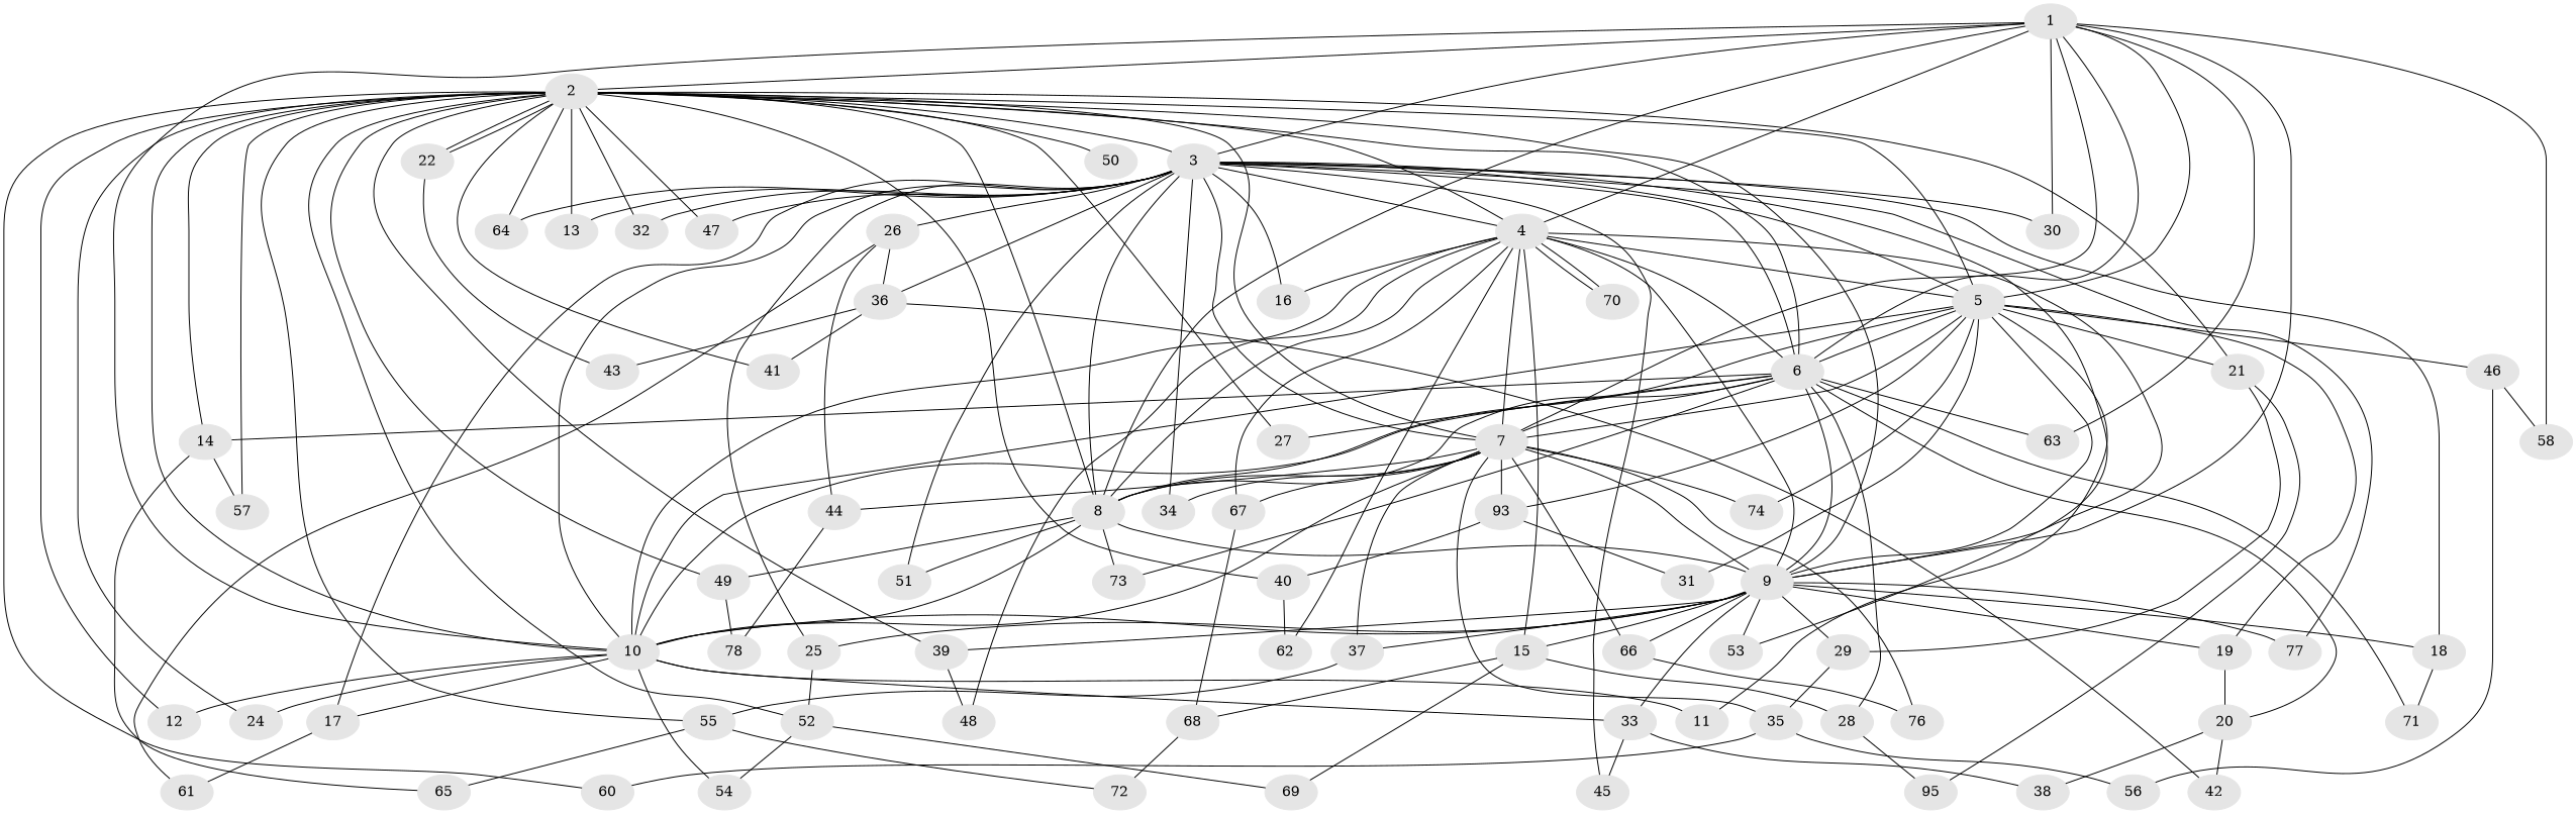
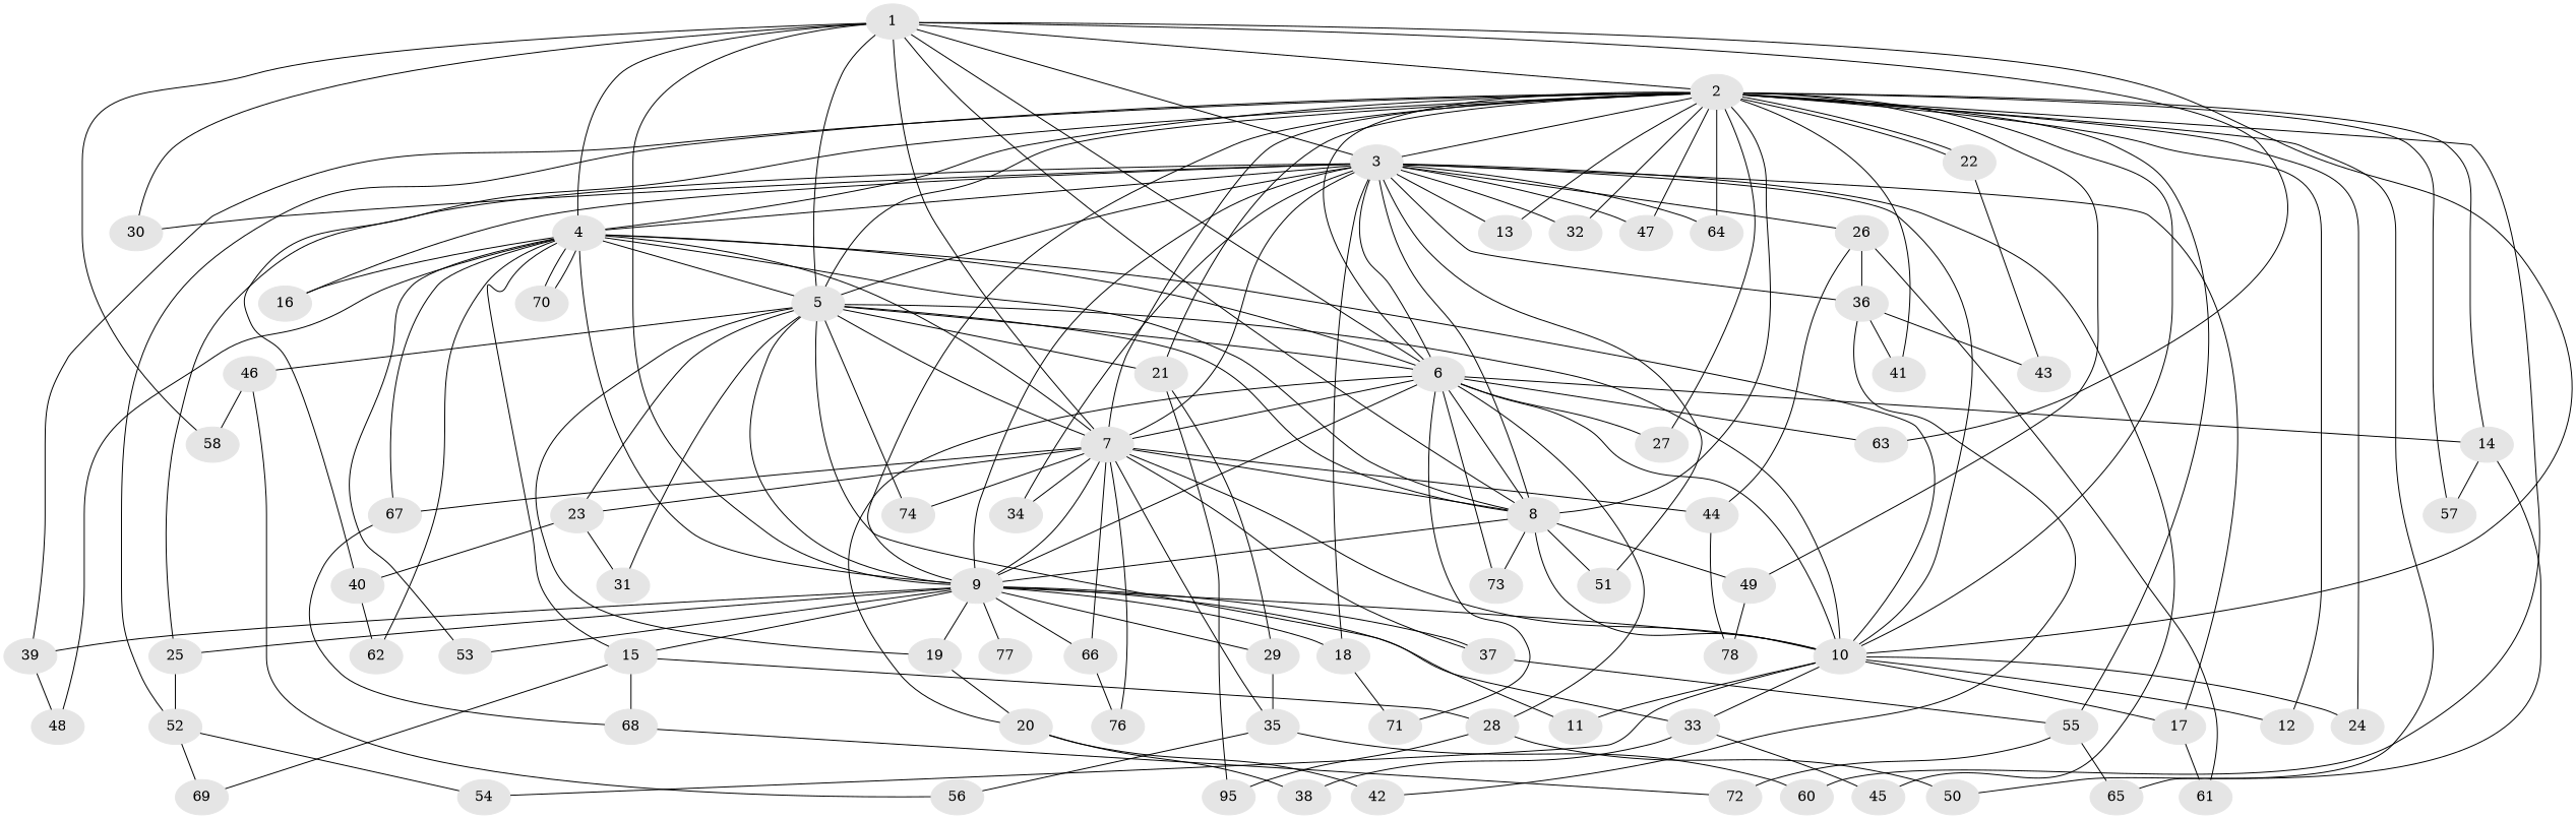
  graph {
    node [color=gray90 style=filled]
    1
    2
    3
    4
    5
    6
    7
    8
    9
    10
    30
    58
    63
    12
    13
    14
    21
    22
    24
    27
    32
    39
    40
    41
    47
    49
    50
    52
    55
    57
    60
    64
    16
    17
    18
    25
    26
    34
    36
    45
    51
    77
    15
    48
    53
    62
    67
    70
    11
    19
-   23 [label=93]
+   23
    31
    46
    74
    20
    28
    71
    73
    35
    37
    44
    66
    76
    29
    33
    54
    65
    n68 [label=95]
    43
    78
    69
    72
    61
    42
    68
    56
    38
    1 -- 2
    1 -- 3
    1 -- 4
    1 -- 5
    1 -- 6
    1 -- 7
    1 -- 8
    1 -- 9
    1 -- 10
    1 -- 30
    1 -- 58
    1 -- 63
    2 -- 3
    2 -- 4
    2 -- 5
    2 -- 6
    2 -- 7
    2 -- 8
    2 -- 9
    2 -- 10
    2 -- 12
    2 -- 13
    2 -- 14
    2 -- 21
    2 -- 22
    2 -- 22
    2 -- 24
    2 -- 27
    2 -- 32
    2 -- 39
    2 -- 40
    2 -- 41
    2 -- 47
    2 -- 49
    2 -- 50
    2 -- 52
    2 -- 55
    2 -- 57
    2 -- 60
    2 -- 64
    3 -- 4
    3 -- 5
    3 -- 6
    3 -- 7
    3 -- 8
    3 -- 9
    3 -- 10
    3 -- 30
    3 -- 13
    3 -- 32
    3 -- 47
    3 -- 64
    3 -- 16
    3 -- 17
    3 -- 18
    3 -- 25
    3 -- 26
    3 -- 34
    3 -- 36
    3 -- 45
    3 -- 51
-   3 -- 77
    4 -- 5
    4 -- 6
    4 -- 7
    4 -- 8
    4 -- 9
    4 -- 10
    4 -- 16
    4 -- 15
    4 -- 48
    4 -- 53
    4 -- 62
    4 -- 67
    4 -- 70
    4 -- 70
    5 -- 6
    5 -- 7
    5 -- 8
    5 -- 9
    5 -- 10
    5 -- 21
    5 -- 11
    5 -- 19
    5 -- 23
    5 -- 31
    5 -- 46
    5 -- 74
    6 -- 7
    6 -- 8
    6 -- 9
    6 -- 10
    6 -- 63
    6 -- 14
    6 -- 27
    6 -- 20
    6 -- 28
    6 -- 71
    6 -- 73
    7 -- 8
    7 -- 9
    7 -- 10
    7 -- 34
    7 -- 67
    7 -- 23
    7 -- 74
    7 -- 35
    7 -- 37
    7 -- 44
    7 -- 66
    7 -- 76
    8 -- 9
    8 -- 10
    8 -- 49
    8 -- 51
    8 -- 73
    9 -- 10
    9 -- 39
    9 -- 18
    9 -- 25
    9 -- 77
    9 -- 15
    9 -- 53
    9 -- 19
    9 -- 37
    9 -- 66
    9 -- 29
    9 -- 33
    10 -- 12
    10 -- 24
    10 -- 17
    10 -- 11
    10 -- 33
    10 -- 54
    14 -- 57
    14 -- 65
    21 -- 29
    21 -- n68
    22 -- 43
    39 -- 48
    40 -- 62
    49 -- 78
    52 -- 54
    52 -- 69
    55 -- 65
    55 -- 72
    17 -- 61
    18 -- 71
    25 -- 52
    26 -- 36
    26 -- 44
    26 -- 61
    36 -- 41
    36 -- 43
    36 -- 42
    15 -- 28
    15 -- 69
    15 -- 68
    67 -- 68
    19 -- 20
    23 -- 40
    23 -- 31
    46 -- 58
    46 -- 56
    20 -- 42
    20 -- 38
+   28 -- 50
    28 -- n68
    35 -- 60
    35 -- 56
    37 -- 55
    44 -- 78
    66 -- 76
    29 -- 35
    33 -- 45
    33 -- 38
    68 -- 72
  }
